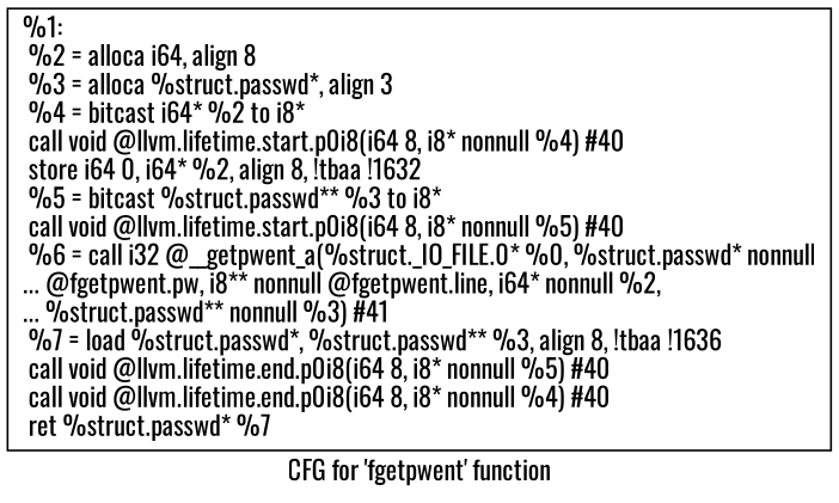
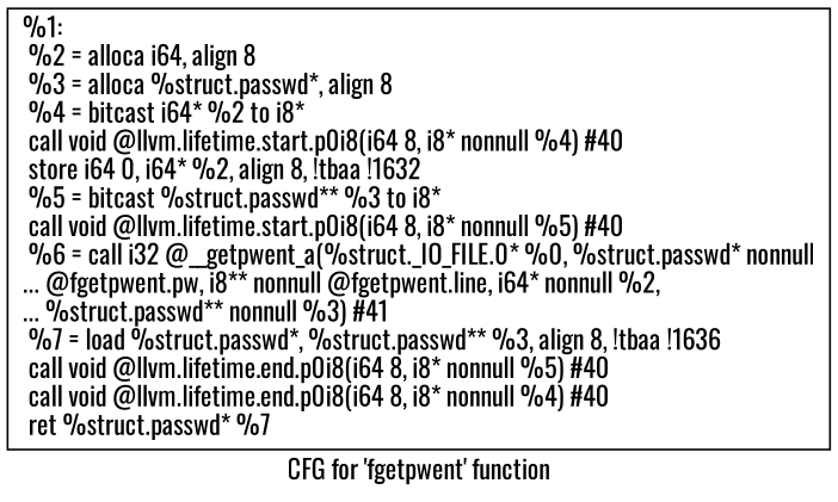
  digraph {
    label="CFG for 'fgetpwent' function"
    rankdir=LR
    fontname=Oswald
-   n1 [label="{%1:\l  %2 = alloca i64, align 8\l  %3 = alloca %struct.passwd*, align 3\l  %4 = bitcast i64* %2 to i8*\l  call void @llvm.lifetime.start.p0i8(i64 8, i8* nonnull %4) #40\l  store i64 0, i64* %2, align 8, !tbaa !1632\l  %5 = bitcast %struct.passwd** %3 to i8*\l  call void @llvm.lifetime.start.p0i8(i64 8, i8* nonnull %5) #40\l  %6 = call i32 @__getpwent_a(%struct._IO_FILE.0* %0, %struct.passwd* nonnull\l... @fgetpwent.pw, i8** nonnull @fgetpwent.line, i64* nonnull %2,\l... %struct.passwd** nonnull %3) #41\l  %7 = load %struct.passwd*, %struct.passwd** %3, align 8, !tbaa !1636\l  call void @llvm.lifetime.end.p0i8(i64 8, i8* nonnull %5) #40\l  call void @llvm.lifetime.end.p0i8(i64 8, i8* nonnull %4) #40\l  ret %struct.passwd* %7\l}" shape=record fontname=Oswald]
+   n1 [label="{%1:\l  %2 = alloca i64, align 8\l  %3 = alloca %struct.passwd*, align 8\l  %4 = bitcast i64* %2 to i8*\l  call void @llvm.lifetime.start.p0i8(i64 8, i8* nonnull %4) #40\l  store i64 0, i64* %2, align 8, !tbaa !1632\l  %5 = bitcast %struct.passwd** %3 to i8*\l  call void @llvm.lifetime.start.p0i8(i64 8, i8* nonnull %5) #40\l  %6 = call i32 @__getpwent_a(%struct._IO_FILE.0* %0, %struct.passwd* nonnull\l... @fgetpwent.pw, i8** nonnull @fgetpwent.line, i64* nonnull %2,\l... %struct.passwd** nonnull %3) #41\l  %7 = load %struct.passwd*, %struct.passwd** %3, align 8, !tbaa !1636\l  call void @llvm.lifetime.end.p0i8(i64 8, i8* nonnull %5) #40\l  call void @llvm.lifetime.end.p0i8(i64 8, i8* nonnull %4) #40\l  ret %struct.passwd* %7\l}" shape=record fontname=Oswald]
  }
